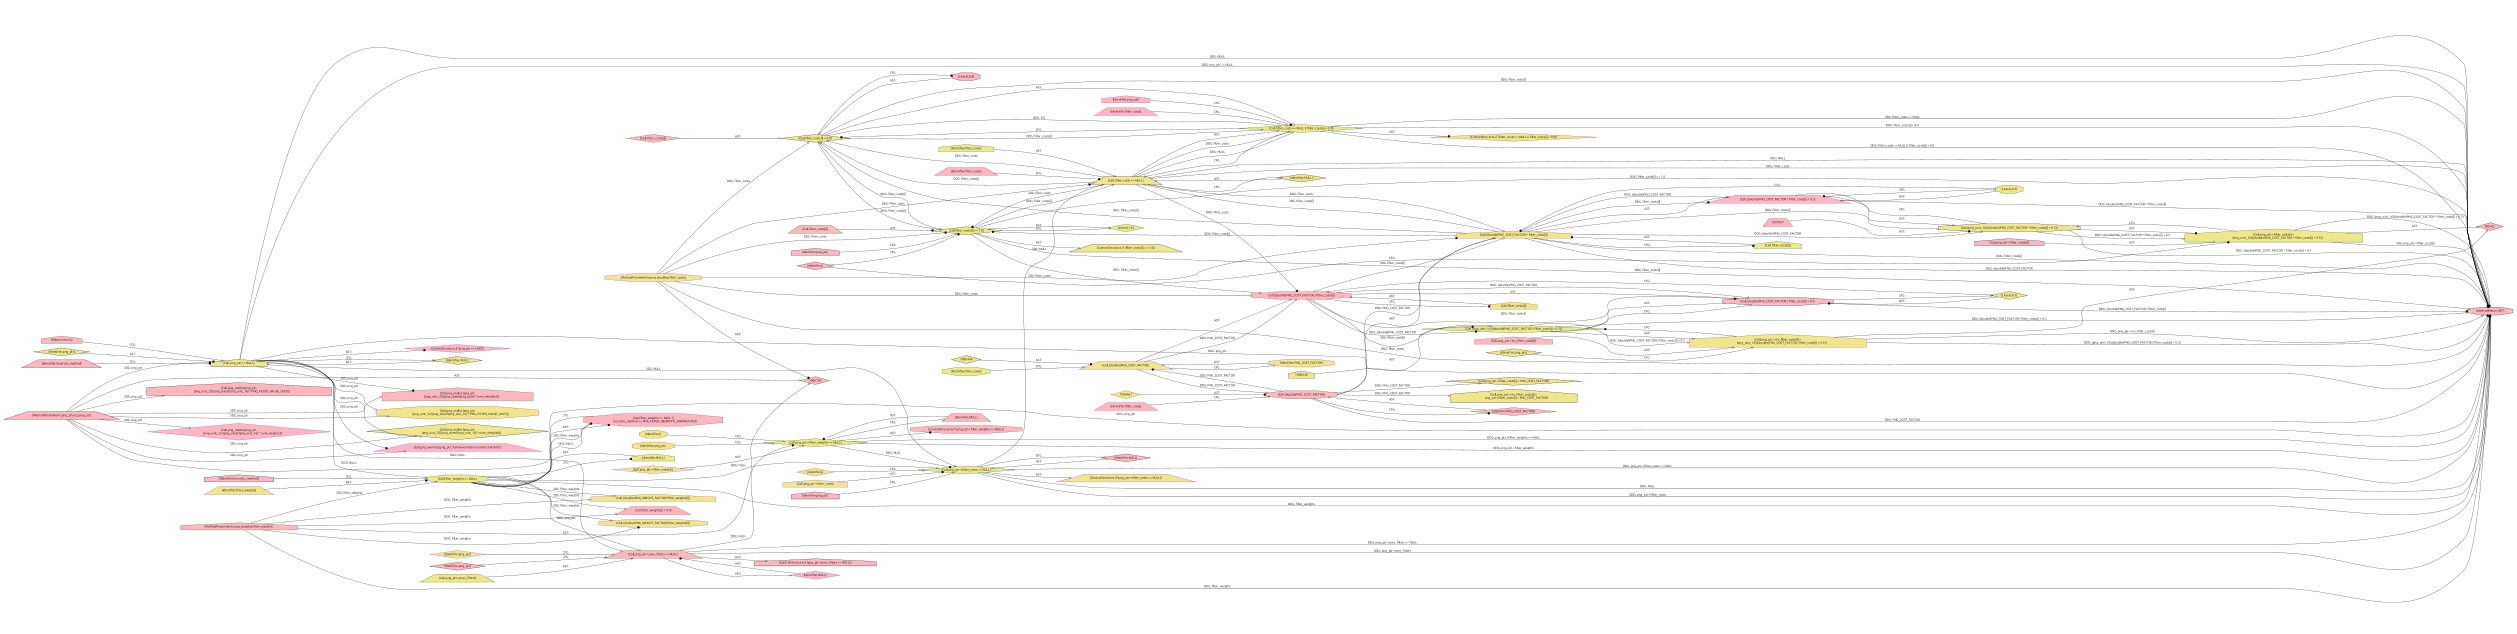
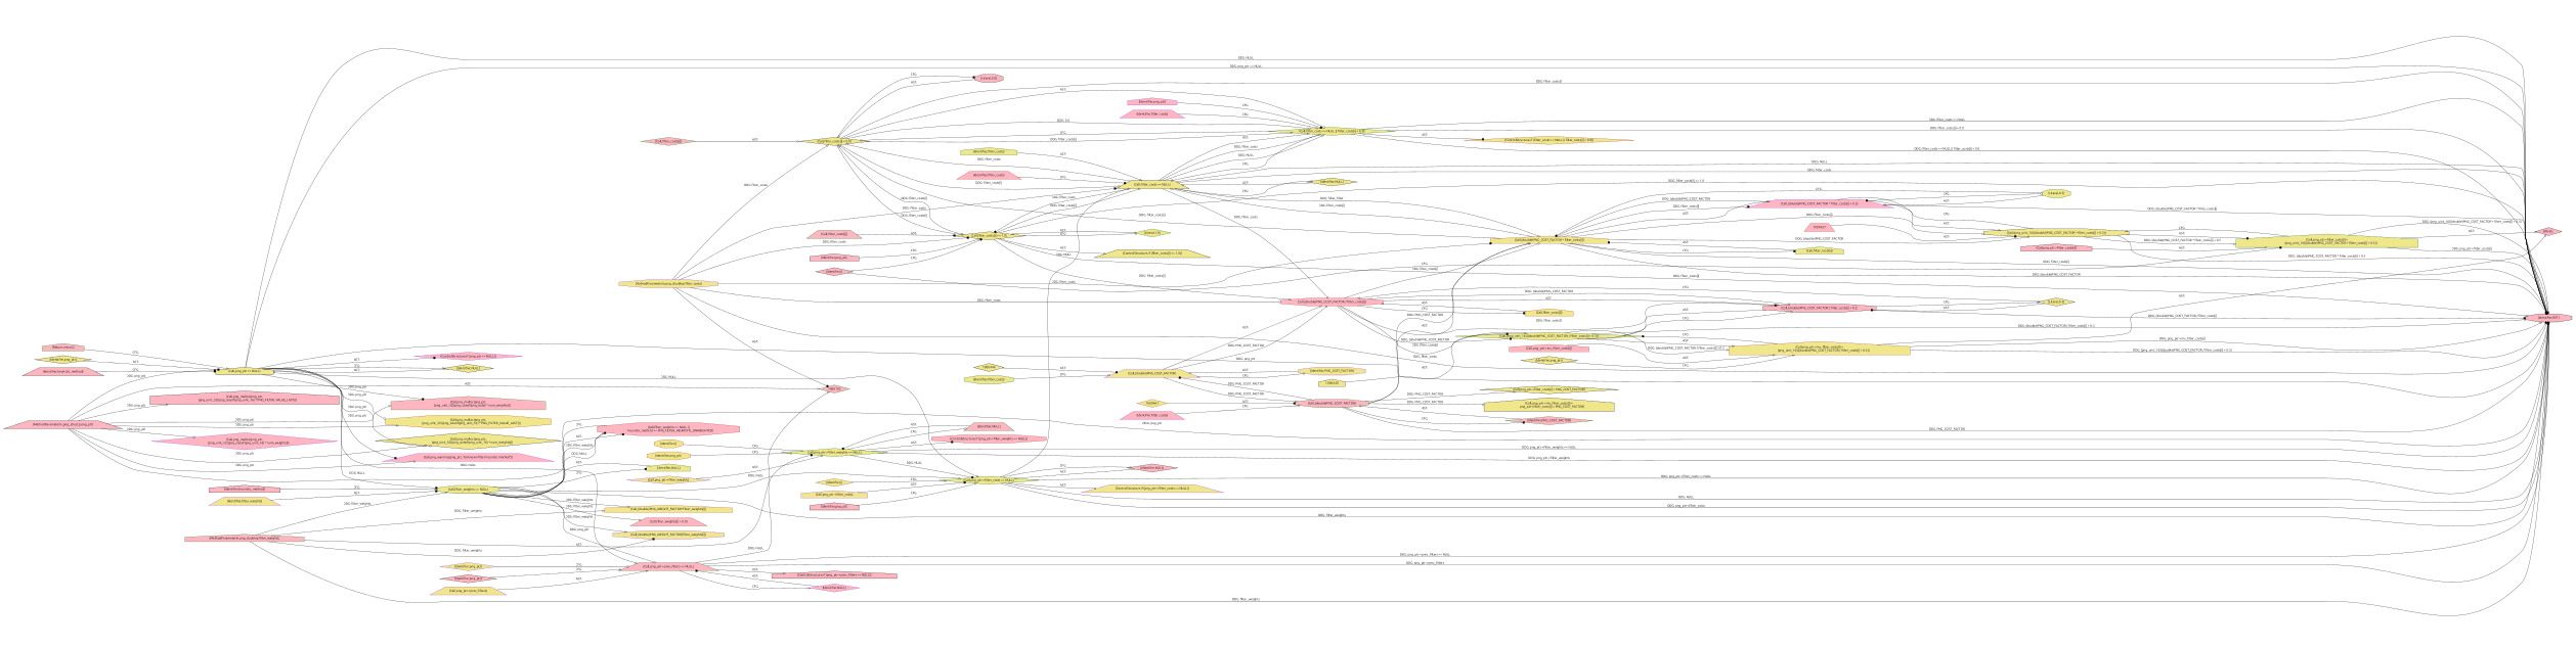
  digraph {
    fontname=Ubuntu
    rankdir=LR
    node [color=black fillcolor=khaki fontname=Ubuntu shape=diamond style=filled]
    edge [arrowhead=odot fontname=Ubuntu]
    n1 [label="(Call,filter_costs[i] < 0.0)"]
    n2 [label="(Call,filter_costs[i] >= 1.0)"]
    n3 [label="(Call,filter_costs == NULL)" shape=trapezium]
    n4 [color=darkgreen label="(Call,filter_costs == NULL || filter_costs[i] < 0.0)"]
-   n5 [fillcolor=lightpink label="(MethodReturn,RET)" shape=octagon]
+   n5 [fillcolor=lightpink label="(Identifier,RET)" shape=octagon]
    n6 [fillcolor=lightpink label="(Literal,0.0)" shape=octagon]
    n7 [color=brown fillcolor=lightpink label="(Call,(double)PNG_COST_FACTOR / filter_costs[i])" shape=octagon]
    n8 [color=darkgreen label="(Literal,1.0)"]
    n9 [label="(ControlStructure,if (filter_costs[i] >= 1.0))" shape=trapezium]
    n10 [color=brown label="(Call,(double)PNG_COST_FACTOR * filter_costs[i])" shape=house]
    n11 [label="(Identifier,NULL)"]
    n12 [color=brown label="(ControlStructure,if (filter_costs == NULL || filter_costs[i] < 0.0))"]
    n13 [color=darkgreen label="(Call,(png_uint_16)((double)PNG_COST_FACTOR / filter_costs[i] + 0.5))"]
    n14 [fillcolor=lightpink label="(Call,(double)PNG_COST_FACTOR / filter_costs[i] + 0.5)" shape=octagon]
    n15 [color=brown label="(Call,filter_costs[i])" shape=house]
    n16 [label="(Call,(png_uint_16)((double)PNG_COST_FACTOR * filter_costs[i] + 0.5))" shape=octagon]
    n17 [color=purple fillcolor=lightpink label="(Call,(double)PNG_COST_FACTOR * filter_costs[i] + 0.5)" shape=trapezium]
    n18 [color=darkgreen label="(Call,filter_costs[i])" shape=house]
    n19 [color=darkgreen label="(Call,png_ptr->filter_costs[i] =\n            (png_uint_16)((double)PNG_COST_FACTOR * filter_costs[i] + 0.5))" shape=house]
    n20 [color=darkgreen label="(Literal,0.5)" shape=octagon]
    n21 [color=darkgreen fillcolor=lightpink label="(Call,(double)PNG_COST_FACTOR)" shape=octagon]
    n22 [color=purple label="(Call,(double)PNG_COST_FACTOR)" shape=trapezium]
    n23 [label="(Call,png_ptr->inv_filter_costs[i] =\n         png_ptr->filter_costs[i] = PNG_COST_FACTOR)" shape=house]
    n24 [color=darkgreen fillcolor=lightpink label="(Identifier,PNG_COST_FACTOR)"]
    n25 [label="(Call,png_ptr->filter_costs[i] = PNG_COST_FACTOR)"]
    n26 [color=purple label="(Identifier,PNG_COST_FACTOR)" shape=octagon]
    n27 [color=brown label="(Call,png_ptr->inv_filter_costs[i] =\n            (png_uint_16)((double)PNG_COST_FACTOR / filter_costs[i] + 0.5))" shape=house]
    n28 [label="(Literal,0.5)"]
    n29 [color=purple label="(MethodParameterIn,png_doublep filter_costs)" shape=octagon]
    1000103 [color=darkgreen fillcolor=lightpink]
    n31 [color=darkgreen label="(Call,png_ptr->filter_costs == NULL)"]
    n32 [fillcolor=lightpink label="(Identifier,NULL)"]
    n33 [color=purple label="(ControlStructure,if (png_ptr->filter_costs == NULL))" shape=trapezium]
    n34 [label="(Call,png_ptr == NULL)" shape=house]
    n35 [color=darkgreen fillcolor=lightpink label="(Call,png_ptr->prev_filters == NULL)" shape=trapezium]
    n36 [color=darkgreen label="(Call,filter_weights == NULL)" shape=octagon]
    n37 [color=darkgreen fillcolor=lightpink label="(Call,png_malloc(png_ptr,\n            (png_uint_32)(png_sizeof(png_byte) * num_weights)))" shape=house]
    n38 [color=brown label="(Call,png_malloc(png_ptr,\n         (png_uint_32)(png_sizeof(png_uint_16) * PNG_FILTER_VALUE_LAST)))" shape=octagon]
    n39 [label="(Identifier,NULL)"]
    n40 [color=purple fillcolor=lightpink label="(Call,png_warning(png_ptr, \"Unknown filter heuristic method\"))" shape=trapezium]
    n41 [label="(Call,png_malloc(png_ptr,\n            (png_uint_32)(png_sizeof(png_uint_16) * num_weights)))"]
-   n42 [color=purple fillcolor=lightpink label="(ControlStructure,if (png_ptr == LAST))"]
+   n42 [color=purple fillcolor=lightpink label="(ControlStructure,if (png_ptr == NULL))"]
    n43 [color=darkgreen label="(Call,png_ptr->filter_weights == NULL)"]
    n44 [fillcolor=lightpink label="(ControlStructure,if (png_ptr->prev_filters == NULL))" shape=house]
    n45 [color=purple fillcolor=lightpink label="(Identifier,NULL)"]
    n46 [color=brown fillcolor=lightpink label="(Call,filter_weights == NULL ||\n      heuristic_method == PNG_FILTER_HEURISTIC_UNWEIGHTED)" shape=octagon]
    n47 [color=darkgreen label="(Identifier,NULL)" shape=house]
    n48 [color=brown fillcolor=lightpink label="(Call,filter_weights[i] < 0.0)" shape=trapezium]
    n49 [color=purple label="(Call,(double)PNG_WEIGHT_FACTOR/filter_weights[i])" shape=octagon]
    n50 [color=brown label="(Call,(double)PNG_WEIGHT_FACTOR*filter_weights[i])" shape=house]
    n51 [fillcolor=lightpink label="(MethodParameterIn,png_structp png_ptr)" shape=trapezium]
    n52 [fillcolor=lightpink label="(Call,png_malloc(png_ptr,\n         (png_uint_32)(png_sizeof(png_uint_16) * PNG_FILTER_VALUE_LAST)))" shape=house]
    n53 [color=purple fillcolor=lightpink label="(Call,png_malloc(png_ptr,\n            (png_uint_32)(png_sizeof(png_uint_16) * num_weights)))"]
    n54 [color=darkgreen fillcolor=lightpink label="(Identifier,NULL)" shape=trapezium]
    n55 [color=brown fillcolor=lightpink label="(ControlStructure,if (png_ptr->filter_weights == NULL))" shape=octagon]
    n56 [color=darkgreen fillcolor=lightpink label="(MethodParameterIn,png_doublep filter_weights)" shape=house]
    n57 [fillcolor=lightpink label="(Block,)"]
    n58 [color=brown label="(Identifier,i)" shape=octagon]
    n59 [fillcolor=lightpink label="(Identifier,png_ptr)"]
    n60 [color=brown label="(Identifier,png_ptr)" shape=octagon]
    n61 [color=purple fillcolor=lightpink label="(Identifier,png_ptr)" shape=house]
    n62 [color=purple label="(Call,png_ptr->filter_costs)" shape=house]
    n63 [color=brown fillcolor=lightpink label="(Call,png_ptr->inv_filter_costs[i])" shape=house]
    n64 [fillcolor=lightpink label="(Identifier,heuristic_method)" shape=house]
    n65 [color=brown fillcolor=lightpink label="(Identifier,filter_costs)" shape=trapezium]
    n66 [fillcolor=lightpink label="(Identifier,png_ptr)" shape=house]
    n67 [color=purple fillcolor=lightpink label="(Identifier,filter_costs)" shape=trapezium]
    n68 [color=purple label="(Identifier,filter_weights)" shape=trapezium]
-   n69 [color=darkgreen label="(Call,png_ptr->prev_filters)" shape=trapezium]
+   n69 [color=purple label="(Call,png_ptr->prev_filters)" shape=trapezium]
    n70 [color=darkgreen fillcolor=lightpink label="(Call,filter_costs[i])" shape=trapezium]
    n71 [color=darkgreen label="(Identifier,filter_costs)" shape=octagon]
    n72 [fillcolor=lightpink label="(Identifier,i)"]
    n73 [fillcolor=lightpink label="(Identifier,png_ptr)" shape=house]
    n74 [fillcolor=lightpink label="(Call,png_ptr->filter_costs[i])" shape=house]
    n75 [label="(Identifier,png_ptr)"]
    n76 [color=purple fillcolor=lightpink label="(Identifier,filter_costs)" shape=trapezium]
    n77 [color=darkgreen label="(Identifier,filter_costs)" shape=house]
    n78 [fillcolor=lightpink label="(Identifier,heuristic_method)" shape=trapezium]
    n79 [color=purple label="(Call,png_ptr->filter_weights)"]
    n80 [color=purple label="(Identifier,png_ptr)"]
    n81 [color=darkgreen fillcolor=lightpink label="(Return,return;)" shape=house]
    n82 [color=brown label="(Identifier,i)"]
    n83 [color=darkgreen fillcolor=lightpink label="(Call,filter_costs[i])"]
    n84 [label="(Identifier,png_ptr)"]
    1000461 [color=brown]
    1000444
    1000440 [shape=house]
    1000457 [color=brown fillcolor=lightpink shape=trapezium]
    n1 -> n2 [label="DDG: filter_costs[i]"]
    n1 -> n3 [label="DDG: filter_costs[i]"]
    n1 -> n4 [label="AST: "]
    n1 -> n4 [arrowhead=onormal label="DDG: filter_costs[i]"]
    n1 -> n4 [label="DDG: 0.0"]
    n1 -> n5 [label="DDG: filter_costs[i]"]
    n1 -> n6 [arrowhead=box label="CFG: "]
    n2 -> n1 [arrowhead=onormal label="DDG: filter_costs[i]"]
    n2 -> n3 [label="DDG: filter_costs[i]"]
    n2 -> n5 [label="DDG: filter_costs[i]"]
    n2 -> n5 [label="DDG: filter_costs[i] >= 1.0"]
    n2 -> n7 [arrowhead=onormal label="DDG: filter_costs[i]"]
    n2 -> n8 [label="CFG: "]
    n2 -> n9 [arrowhead=onormal label="AST: "]
    n3 -> n1 [arrowhead=onormal label="DDG: filter_costs"]
    n3 -> n2 [arrowhead=box label="DDG: filter_costs"]
    n3 -> n4 [arrowhead=onormal label="AST: "]
    n3 -> n4 [label="DDG: filter_costs"]
    n3 -> n4 [arrowhead=onormal label="DDG: NULL"]
    n3 -> n5 [arrowhead=onormal label="DDG: NULL"]
    n3 -> n5 [label="DDG: filter_costs"]
-   n3 -> n7 [arrowhead=box label="DDG: filter_costs"]
-   n3 -> n10 [label="DDG: filter_costs"]
+   n3 -> n7 [label="DDG: filter_costs"]
+   n3 -> n10 [label="DDG: filter_filter"]
    n3 -> n11 [label="CFG: "]
-   n4 -> n1 [arrowhead=box label="CFG: "]
+   n4 -> n1 [label="CFG: "]
    n4 -> n3 [label="CFG: "]
    n4 -> n5 [arrowhead=onormal label="DDG: filter_costs == NULL || filter_costs[i] < 0.0"]
    n4 -> n5 [arrowhead=box label="DDG: filter_costs == NULL"]
    n4 -> n5 [arrowhead=box label="DDG: filter_costs[i] < 0.0"]
    n4 -> n12 [arrowhead=box label="AST: "]
    n6 -> n1 [arrowhead=onormal label="AST: "]
    n7 -> n10 [label="DDG: filter_costs[i]"]
    n7 -> n13 [arrowhead=box label="DDG: (double)PNG_COST_FACTOR"]
    n7 -> n13 [arrowhead=onormal label="DDG: filter_costs[i]"]
    n7 -> n14 [arrowhead=onormal label="AST: "]
    n7 -> n14 [label="DDG: (double)PNG_COST_FACTOR"]
    n7 -> n14 [arrowhead=box label="DDG: filter_costs[i]"]
    n7 -> n15 [arrowhead=box label="CFG: "]
    n8 -> n2 [arrowhead=onormal label="AST: "]
    n10 -> n1 [arrowhead=onormal label="DDG: filter_costs[i]"]
-   n10 -> n2 [arrowhead=box label="DDG: filter_costs[i]"]
    n10 -> n3 [label="DDG: filter_costs[i]"]
    n10 -> n5 [arrowhead=box label="DDG: (double)PNG_COST_FACTOR"]
    n10 -> n5 [label="DDG: filter_costs[i]"]
    n10 -> n16 [label="DDG: (double)PNG_COST_FACTOR"]
    n10 -> n16 [label="DDG: filter_costs[i]"]
    n10 -> n17 [arrowhead=onormal label="AST: "]
    n10 -> n17 [arrowhead=onormal label="DDG: (double)PNG_COST_FACTOR"]
    n10 -> n17 [arrowhead=box label="DDG: filter_costs[i]"]
    n10 -> n18 [arrowhead=box label="CFG: "]
    n11 -> n3 [label="AST: "]
    n13 -> n5 [label="DDG: (double)PNG_COST_FACTOR / filter_costs[i] + 0.5"]
    n13 -> n14 [label="CFG: "]
    n13 -> n27 [arrowhead=onormal label="AST: "]
    n13 -> n27 [arrowhead=onormal label="DDG: (double)PNG_COST_FACTOR / filter_costs[i] + 0.5"]
    n14 -> n5 [arrowhead=box label="DDG: (double)PNG_COST_FACTOR / filter_costs[i]"]
    n14 -> n13 [label="AST: "]
    n14 -> n28 [arrowhead=onormal label="CFG: "]
    n15 -> n7 [arrowhead=onormal label="AST: "]
    n16 -> n5 [arrowhead=box label="DDG: (double)PNG_COST_FACTOR * filter_costs[i] + 0.5"]
    n16 -> n17 [arrowhead=box label="CFG: "]
    n16 -> n19 [arrowhead=box label="AST: "]
    n16 -> n19 [arrowhead=onormal label="DDG: (double)PNG_COST_FACTOR * filter_costs[i] + 0.5"]
    n17 -> n5 [arrowhead=box label="DDG: (double)PNG_COST_FACTOR * filter_costs[i]"]
    n17 -> n16 [arrowhead=onormal label="AST: "]
    n17 -> n20 [label="CFG: "]
    n18 -> n10 [arrowhead=box label="AST: "]
    n19 -> n5 [arrowhead=onormal label="DDG: png_ptr->filter_costs[i]"]
    n19 -> n5 [label="DDG: (png_uint_16)((double)PNG_COST_FACTOR * filter_costs[i] + 0.5)"]
    n19 -> n16 [arrowhead=onormal label="CFG: "]
    n19 -> n57 [arrowhead=onormal label="AST: "]
    n20 -> n10 [arrowhead=box label="CFG: "]
    n20 -> n17 [arrowhead=onormal label="AST: "]
    n21 -> n5 [arrowhead=onormal label="DDG: PNG_COST_FACTOR"]
    n21 -> n10 [arrowhead=onormal label="AST: "]
    n21 -> n10 [label="DDG: PNG_COST_FACTOR"]
    n21 -> n22 [arrowhead=box label="DDG: PNG_COST_FACTOR"]
    n21 -> n23 [label="DDG: PNG_COST_FACTOR"]
    n21 -> n24 [arrowhead=box label="CFG: "]
    n21 -> n25 [arrowhead=onormal label="DDG: PNG_COST_FACTOR"]
    n22 -> n7 [label="AST: "]
    n22 -> n7 [label="DDG: PNG_COST_FACTOR"]
    n22 -> n21 [label="DDG: PNG_COST_FACTOR"]
    n22 -> n26 [label="CFG: "]
    n24 -> n21 [label="AST: "]
    n26 -> n22 [label="AST: "]
    n27 -> n5 [arrowhead=onormal label="DDG: png_ptr->inv_filter_costs[i]"]
    n27 -> n5 [arrowhead=box label="DDG: (png_uint_16)((double)PNG_COST_FACTOR / filter_costs[i] + 0.5)"]
    n27 -> n13 [arrowhead=box label="CFG: "]
    n27 -> n57 [arrowhead=onormal label="AST: "]
    n28 -> n7 [arrowhead=onormal label="CFG: "]
    n28 -> n14 [arrowhead=box label="AST: "]
    n29 -> n1 [arrowhead=onormal label="DDG: filter_costs"]
    n29 -> n2 [arrowhead=box label="DDG: filter_costs"]
    n29 -> n3 [arrowhead=box label="DDG: filter_costs"]
    n29 -> n5 [arrowhead=onormal label="DDG: filter_costs"]
    n29 -> n7 [label="DDG: filter_costs"]
    n29 -> n10 [arrowhead=box label="DDG: filter_costs"]
    n29 -> 1000103 [arrowhead=box label="AST: "]
    n31 -> n3 [label="DDG: NULL"]
    n31 -> n5 [label="DDG: png_ptr->filter_costs == NULL"]
    n31 -> n5 [arrowhead=onormal label="DDG: NULL"]
    n31 -> n5 [label="DDG: png_ptr->filter_costs"]
    n31 -> n32 [label="CFG: "]
    n31 -> n33 [label="AST: "]
    n32 -> n31 [label="AST: "]
    n34 -> n5 [arrowhead=box label="DDG: NULL"]
    n34 -> n5 [arrowhead=box label="DDG: png_ptr == NULL"]
    n34 -> n5 [arrowhead=onormal label="DDG: png_ptr"]
    n34 -> n31 [arrowhead=onormal label="DDG: NULL"]
    n34 -> n35 [arrowhead=onormal label="DDG: NULL"]
-   n34 -> n36 [arrowhead=onormal label="DDG: NULL"]
+   n34 -> n36 [arrowhead=box label="DDG: NULL"]
    n34 -> n37 [arrowhead=box label="DDG: png_ptr"]
    n34 -> n38 [label="DDG: png_ptr"]
    n34 -> n39 [label="CFG: "]
    n34 -> n40 [arrowhead=box label="DDG: png_ptr"]
    n34 -> n41 [label="DDG: png_ptr"]
    n34 -> n42 [arrowhead=box label="AST: "]
    n35 -> n5 [label="DDG: png_ptr->prev_filters == NULL"]
    n35 -> n5 [arrowhead=box label="DDG: png_ptr->prev_filters"]
    n35 -> n43 [arrowhead=box label="DDG: NULL"]
    n35 -> n44 [arrowhead=onormal label="AST: "]
    n35 -> n45 [arrowhead=onormal label="CFG: "]
    n36 -> n5 [arrowhead=onormal label="DDG: filter_weights"]
    n36 -> n31 [arrowhead=onormal label="DDG: NULL"]
    n36 -> n35 [label="DDG: png_ptr"]
    n36 -> n46 [arrowhead=box label="AST: "]
    n36 -> n46 [arrowhead=box label="DDG: filter_weights"]
    n36 -> n46 [arrowhead=onormal label="DDG: NULL"]
    n36 -> n47 [arrowhead=box label="CFG: "]
    n36 -> n48 [arrowhead=onormal label="DDG: filter_weights"]
    n36 -> n49 [arrowhead=onormal label="DDG: filter_weights"]
    n36 -> n50 [arrowhead=onormal label="DDG: filter_weights"]
    n39 -> n34 [label="AST: "]
    n43 -> n5 [label="DDG: png_ptr->filter_weights == NULL"]
    n43 -> n5 [label="DDG: png_ptr->filter_weights"]
    n43 -> n31 [arrowhead=box label="DDG: NULL"]
    n43 -> n54 [label="CFG: "]
    n43 -> n55 [arrowhead=box label="AST: "]
    n45 -> n35 [arrowhead=box label="AST: "]
    n46 -> n36 [label="CFG: "]
    n47 -> n36 [arrowhead=onormal label="AST: "]
    n51 -> n5 [arrowhead=box label="DDG: png_ptr"]
    n51 -> 1000103 [arrowhead=onormal label="AST: "]
    n51 -> n34 [arrowhead=box label="DDG: png_ptr"]
    n51 -> n37 [arrowhead=onormal label="DDG: png_ptr"]
    n51 -> n38 [arrowhead=onormal label="DDG: png_ptr"]
    n51 -> n40 [label="DDG: png_ptr"]
    n51 -> n41 [label="DDG: png_ptr"]
    n51 -> n52 [arrowhead=onormal label="DDG: png_ptr"]
    n51 -> n53 [label="DDG: png_ptr"]
    n54 -> n43 [arrowhead=box label="AST: "]
    n56 -> n5 [label="DDG: filter_weights"]
    n56 -> 1000103 [arrowhead=onormal label="AST: "]
    n56 -> n36 [label="DDG: filter_weights"]
-   n56 -> n48 [label="DDG: filter_weights"]
    n56 -> n49 [arrowhead=box label="DDG: filter_weights"]
    n56 -> n50 [arrowhead=onormal label="DDG: filter_weights"]
    n58 -> n43 [label="CFG: "]
    n59 -> n35 [arrowhead=onormal label="CFG: "]
    n60 -> n43 [label="CFG: "]
    n61 -> n4 [arrowhead=box label="CFG: "]
    n62 -> n31 [arrowhead=box label="AST: "]
    n63 -> n27 [arrowhead=onormal label="AST: "]
    n64 -> n36 [arrowhead=onormal label="CFG: "]
    n65 -> n3 [arrowhead=box label="CFG: "]
    n66 -> n31 [arrowhead=onormal label="CFG: "]
    n67 -> n21 [label="CFG: "]
    n68 -> n36 [arrowhead=box label="AST: "]
    n69 -> n35 [arrowhead=onormal label="AST: "]
    n70 -> n2 [arrowhead=box label="AST: "]
    n71 -> n22 [arrowhead=onormal label="CFG: "]
    n72 -> n2 [arrowhead=box label="CFG: "]
    n72 -> n19 [arrowhead=box label="CFG: "]
    n73 -> n2 [label="CFG: "]
    n74 -> n19 [label="AST: "]
    n75 -> n27 [arrowhead=onormal label="CFG: "]
    n76 -> n4 [label="CFG: "]
    n77 -> n3 [arrowhead=onormal label="AST: "]
    n78 -> n34 [arrowhead=box label="CFG: "]
    n79 -> n43 [label="AST: "]
    n80 -> n35 [label="CFG: "]
    n81 -> n34 [arrowhead=onormal label="CFG: "]
    n82 -> n31 [arrowhead=onormal label="CFG: "]
    n83 -> n1 [arrowhead=onormal label="AST: "]
    n84 -> n34 [arrowhead=box label="AST: "]
    1000461 -> n21 [arrowhead=box label="AST: "]
    1000444 -> n22 [arrowhead=box label="AST: "]
    1000440 -> n13 [arrowhead=box label="AST: "]
    1000457 -> n16 [arrowhead=box label="AST: "]
  }
